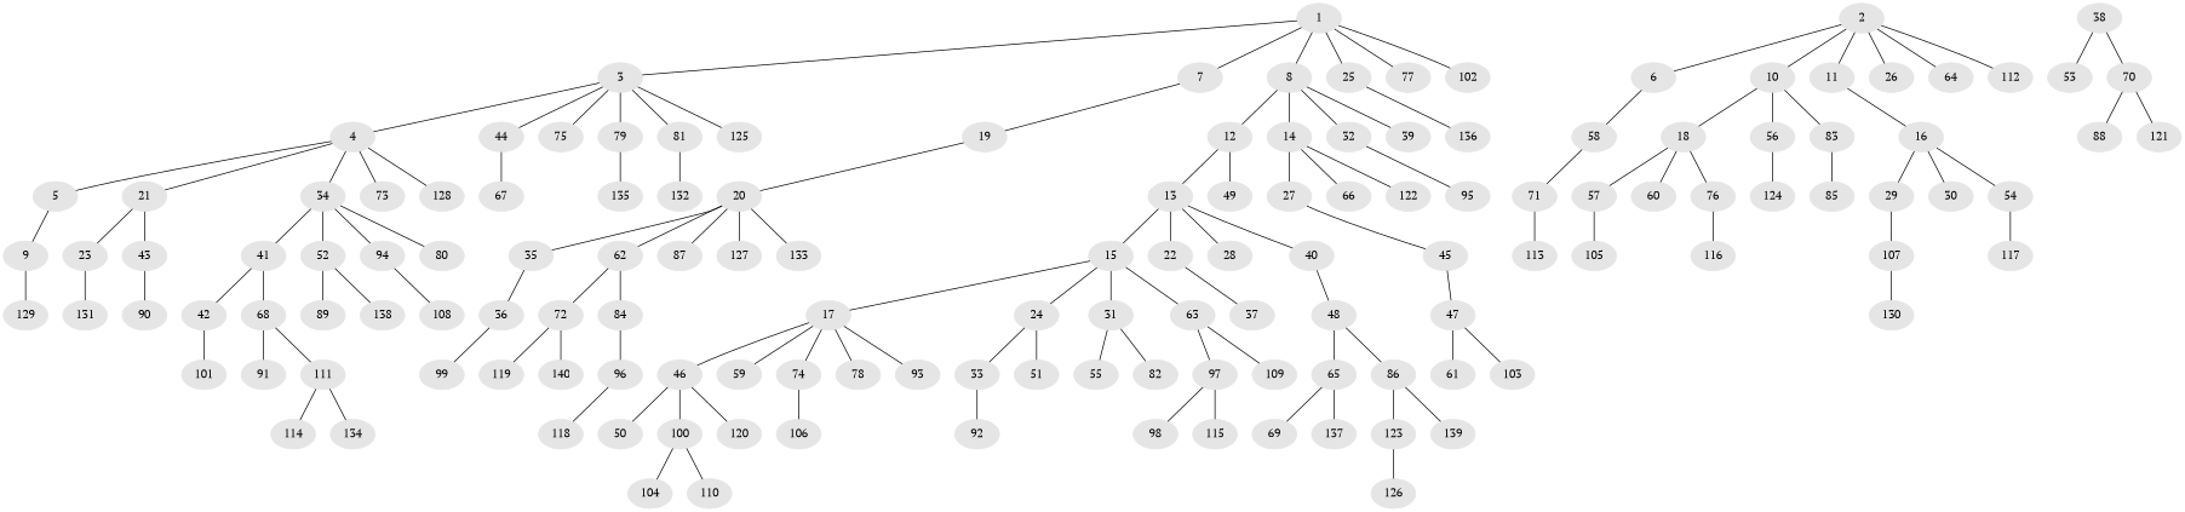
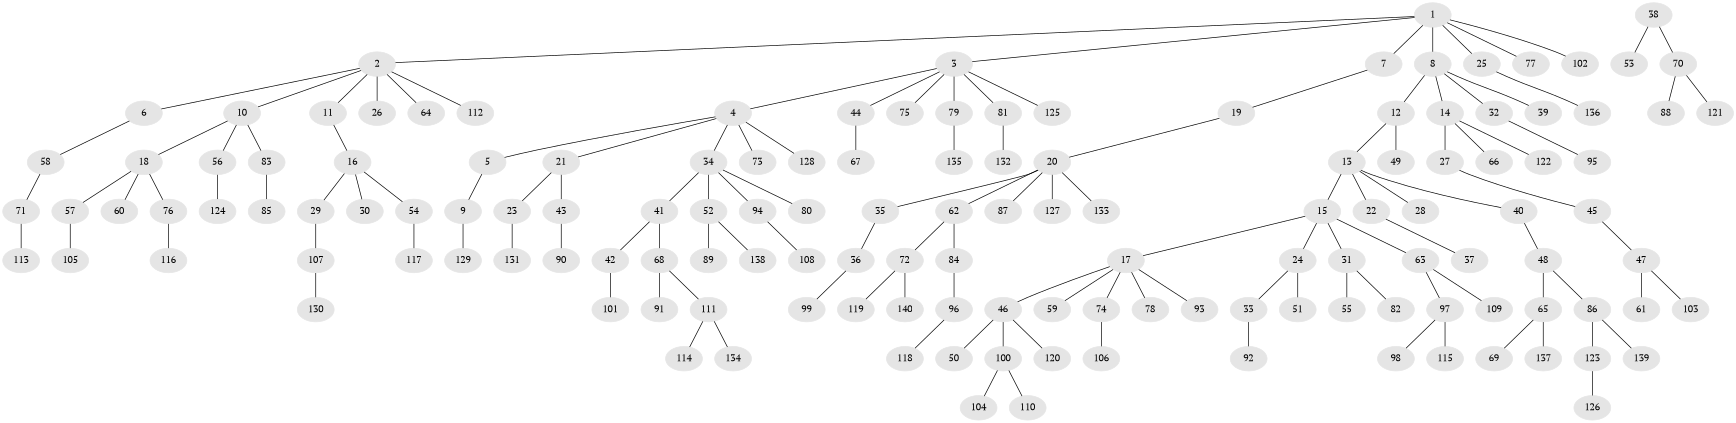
  graph {
    fontname="PT Serif"
    node [color=gray90 fontname="PT Serif" style=filled]
    edge [fontname="PT Serif"]
    1
    2
    3
    7
    8
    25
    77
    102
    6
    10
    11
    26
    64
    112
    4
    44
    75
    79
    81
    125
    19
    12
    14
    32
    39
    136
    58
    18
    56
    83
    16
    5
    21
    34
    73
    128
    67
    135
    132
    9
    23
    43
    41
    52
    94
    80
    129
    71
    20
    13
    49
    27
    66
    122
    95
    57
    60
    76
    124
    85
    29
    30
    54
    15
    22
    28
    40
    17
    24
    31
    63
    37
    48
    45
    46
    59
    74
    78
    93
    33
    51
    55
    82
    97
    109
    107
    117
    50
    100
    120
    106
    105
    116
    35
    62
    87
    127
    133
    36
    38
    53
    70
    72
    84
    131
    90
    92
    47
    130
    42
    68
    89
    138
    108
    99
    88
    121
    65
    86
    101
    91
    111
    61
    103
    104
    110
    69
    137
    123
    139
    113
    119
    140
    96
    98
    115
    114
    134
    118
    126
+   1 -- 2
    1 -- 3
    1 -- 7
    1 -- 8
    1 -- 25
    1 -- 77
    1 -- 102
    2 -- 6
    2 -- 10
    2 -- 11
    2 -- 26
    2 -- 64
    2 -- 112
    3 -- 4
    3 -- 44
    3 -- 75
    3 -- 79
    3 -- 81
    3 -- 125
    7 -- 19
    8 -- 12
    8 -- 14
    8 -- 32
    8 -- 39
    25 -- 136
    6 -- 58
    10 -- 18
    10 -- 56
    10 -- 83
    11 -- 16
    4 -- 5
    4 -- 21
    4 -- 34
    4 -- 73
    4 -- 128
    44 -- 67
    79 -- 135
    81 -- 132
    19 -- 20
    12 -- 13
    12 -- 49
    14 -- 27
    14 -- 66
    14 -- 122
    32 -- 95
    58 -- 71
    18 -- 57
    18 -- 60
    18 -- 76
    56 -- 124
    83 -- 85
    16 -- 29
    16 -- 30
    16 -- 54
    5 -- 9
    21 -- 23
    21 -- 43
    34 -- 41
    34 -- 52
    34 -- 94
    34 -- 80
    9 -- 129
    23 -- 131
    43 -- 90
    41 -- 42
    41 -- 68
    52 -- 89
    52 -- 138
    94 -- 108
    71 -- 113
    20 -- 35
    20 -- 62
    20 -- 87
    20 -- 127
    20 -- 133
    13 -- 15
    13 -- 22
    13 -- 28
    13 -- 40
    27 -- 45
    57 -- 105
    76 -- 116
    29 -- 107
    54 -- 117
    15 -- 17
    15 -- 24
    15 -- 31
    15 -- 63
    22 -- 37
    40 -- 48
    17 -- 46
    17 -- 59
    17 -- 74
    17 -- 78
    17 -- 93
    24 -- 33
    24 -- 51
    31 -- 55
    31 -- 82
    63 -- 97
    63 -- 109
    48 -- 65
    48 -- 86
    45 -- 47
    46 -- 50
    46 -- 100
    46 -- 120
    74 -- 106
    33 -- 92
    97 -- 98
    97 -- 115
    107 -- 130
    100 -- 104
    100 -- 110
    35 -- 36
    62 -- 72
    62 -- 84
    36 -- 99
    38 -- 53
    38 -- 70
    70 -- 88
    70 -- 121
    72 -- 119
    72 -- 140
    84 -- 96
    47 -- 61
    47 -- 103
    42 -- 101
    68 -- 91
    68 -- 111
    65 -- 69
    65 -- 137
    86 -- 123
    86 -- 139
    111 -- 114
    111 -- 134
    123 -- 126
    96 -- 118
  }
